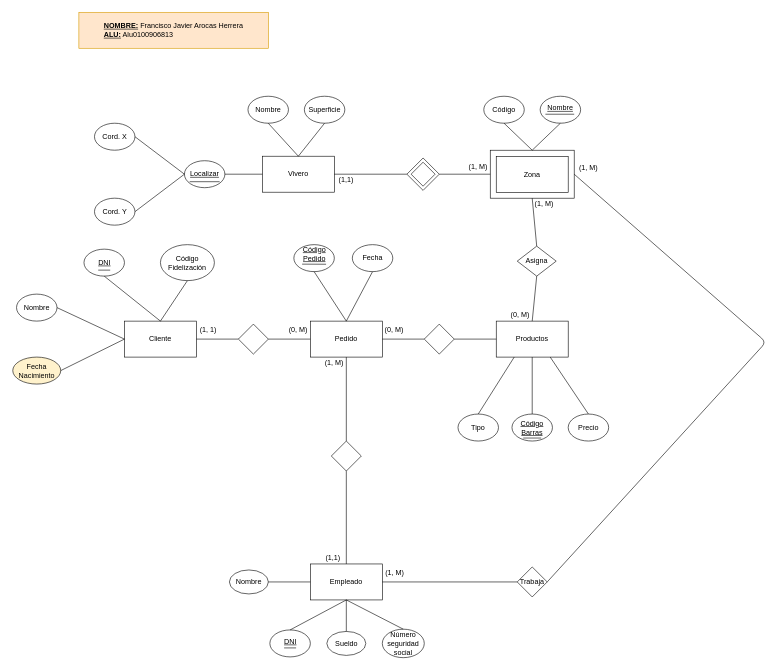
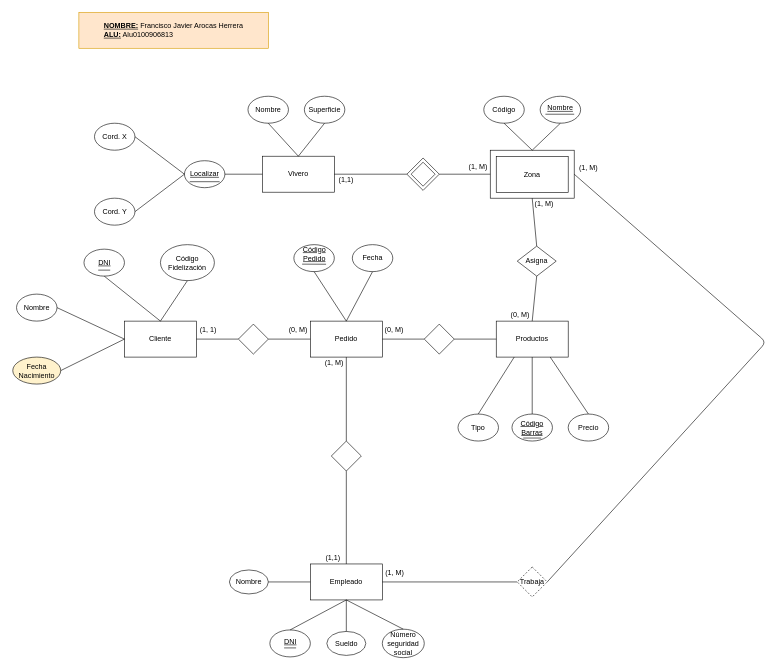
  <mxCell id="0" />
  <mxCell id="1" parent="0" />
  <mxCell id="2" value="Vivero" style="rounded=0;whiteSpace=wrap;html=1;" vertex="1" parent="1"><mxGeometry x="437" y="260" width="120" height="60" as="geometry" /></mxCell>
  <mxCell id="3" value="&lt;u&gt;Localizar&lt;/u&gt;" style="ellipse;whiteSpace=wrap;html=1;verticalAlign=middle;horizontal=1;spacingTop=0;labelBorderColor=none;" vertex="1" parent="1"><mxGeometry x="307" y="267.5" width="67.5" height="45" as="geometry" /></mxCell>
  <mxCell id="4" value="Cord. X" style="ellipse;whiteSpace=wrap;html=1;verticalAlign=middle;horizontal=1;spacingTop=0;" vertex="1" parent="1"><mxGeometry x="157" y="205" width="67.5" height="45" as="geometry" /></mxCell>
  <mxCell id="5" value="Cord. Y" style="ellipse;whiteSpace=wrap;html=1;verticalAlign=middle;horizontal=1;spacingTop=0;" vertex="1" parent="1"><mxGeometry x="157" y="330" width="67.5" height="45" as="geometry" /></mxCell>
  <mxCell id="6" value="" style="endArrow=none;html=1;exitX=1;exitY=0.5;exitDx=0;exitDy=0;entryX=0;entryY=0.5;entryDx=0;entryDy=0;" edge="1" parent="1" source="4" target="3"><mxGeometry width="50" height="50" relative="1" as="geometry"><mxPoint x="457" y="420" as="sourcePoint" /><mxPoint x="507" y="370" as="targetPoint" /></mxGeometry></mxCell>
  <mxCell id="7" value="" style="endArrow=none;html=1;exitX=1;exitY=0.5;exitDx=0;exitDy=0;" edge="1" parent="1" source="5"><mxGeometry width="50" height="50" relative="1" as="geometry"><mxPoint x="237" y="420" as="sourcePoint" /><mxPoint x="307" y="290" as="targetPoint" /></mxGeometry></mxCell>
  <mxCell id="8" value="" style="endArrow=none;html=1;entryX=0;entryY=0.5;entryDx=0;entryDy=0;exitX=1;exitY=0.5;exitDx=0;exitDy=0;" edge="1" parent="1" source="3" target="2"><mxGeometry width="50" height="50" relative="1" as="geometry"><mxPoint x="367" y="410" as="sourcePoint" /><mxPoint x="417" y="360" as="targetPoint" /></mxGeometry></mxCell>
  <mxCell id="9" value="" style="endArrow=none;html=1;" edge="1" parent="1"><mxGeometry width="50" height="50" relative="1" as="geometry"><mxPoint x="315.75" y="302.5" as="sourcePoint" /><mxPoint x="365.75" y="302.5" as="targetPoint" /></mxGeometry></mxCell>
  <mxCell id="10" value="(1,1)" style="text;html=1;strokeColor=none;fillColor=none;align=center;verticalAlign=middle;whiteSpace=wrap;rounded=0;" vertex="1" parent="1"><mxGeometry x="557" y="290" width="40" height="20" as="geometry" /></mxCell>
  <mxCell id="11" value="" style="rhombus;whiteSpace=wrap;html=1;" vertex="1" parent="1"><mxGeometry x="678" y="263" width="54" height="54" as="geometry" /></mxCell>
  <mxCell id="12" value="" style="rhombus;whiteSpace=wrap;html=1;" vertex="1" parent="1"><mxGeometry x="685" y="270" width="40" height="40" as="geometry" /></mxCell>
  <mxCell id="13" value="" style="endArrow=none;html=1;exitX=1;exitY=0.5;exitDx=0;exitDy=0;entryX=0;entryY=0.5;entryDx=0;entryDy=0;" edge="1" parent="1" source="2" target="11"><mxGeometry width="50" height="50" relative="1" as="geometry"><mxPoint x="587" y="320" as="sourcePoint" /><mxPoint x="637" y="270" as="targetPoint" /></mxGeometry></mxCell>
  <mxCell id="14" value="Nombre" style="ellipse;whiteSpace=wrap;html=1;verticalAlign=middle;horizontal=1;spacingTop=0;" vertex="1" parent="1"><mxGeometry x="413" y="160" width="67.5" height="45" as="geometry" /></mxCell>
  <mxCell id="15" value="Superficie" style="ellipse;whiteSpace=wrap;html=1;verticalAlign=middle;horizontal=1;spacingTop=0;" vertex="1" parent="1"><mxGeometry x="507" y="160" width="67.5" height="45" as="geometry" /></mxCell>
  <mxCell id="16" value="" style="endArrow=none;html=1;entryX=0.5;entryY=1;entryDx=0;entryDy=0;exitX=0.5;exitY=0;exitDx=0;exitDy=0;" edge="1" parent="1" source="2" target="14"><mxGeometry width="50" height="50" relative="1" as="geometry"><mxPoint x="347" y="270" as="sourcePoint" /><mxPoint x="397" y="220" as="targetPoint" /></mxGeometry></mxCell>
  <mxCell id="17" value="" style="endArrow=none;html=1;entryX=0.5;entryY=1;entryDx=0;entryDy=0;exitX=0.5;exitY=0;exitDx=0;exitDy=0;" edge="1" parent="1" source="2" target="15"><mxGeometry width="50" height="50" relative="1" as="geometry"><mxPoint x="537" y="270" as="sourcePoint" /><mxPoint x="587" y="220" as="targetPoint" /></mxGeometry></mxCell>
  <mxCell id="18" value="&lt;b&gt;&lt;u&gt;NOMBRE:&lt;/u&gt;&lt;/b&gt; Francisco Javier Arocas Herrera&lt;br&gt;&lt;div style=&quot;text-align: left&quot;&gt;&lt;b&gt;&lt;u&gt;ALU:&lt;/u&gt;&lt;/b&gt; Alu0100906813&lt;/div&gt;" style="rounded=0;whiteSpace=wrap;html=1;fillColor=#ffe6cc;strokeColor=#d79b00;" vertex="1" parent="1"><mxGeometry x="131" y="20" width="316" height="60" as="geometry" /></mxCell>
  <mxCell id="19" value="" style="rounded=0;whiteSpace=wrap;html=1;" vertex="1" parent="1"><mxGeometry x="817" y="250" width="140" height="80" as="geometry" /></mxCell>
  <mxCell id="20" value="Zona" style="rounded=0;whiteSpace=wrap;html=1;" vertex="1" parent="1"><mxGeometry x="827" y="260.5" width="120" height="60" as="geometry" /></mxCell>
  <mxCell id="21" value="" style="endArrow=none;html=1;exitX=1;exitY=0.5;exitDx=0;exitDy=0;entryX=0;entryY=0.5;entryDx=0;entryDy=0;" edge="1" parent="1" source="11" target="19"><mxGeometry width="50" height="50" relative="1" as="geometry"><mxPoint x="757" y="240" as="sourcePoint" /><mxPoint x="807" y="190" as="targetPoint" /></mxGeometry></mxCell>
  <mxCell id="22" value="Código" style="ellipse;whiteSpace=wrap;html=1;verticalAlign=middle;horizontal=1;spacingTop=0;" vertex="1" parent="1"><mxGeometry x="806.25" y="160" width="67.5" height="45" as="geometry" /></mxCell>
  <mxCell id="23" value="&lt;u&gt;Nombre&lt;/u&gt;" style="ellipse;whiteSpace=wrap;html=1;verticalAlign=middle;horizontal=1;spacingTop=-6;" vertex="1" parent="1"><mxGeometry x="900.25" y="160" width="67.5" height="45" as="geometry" /></mxCell>
  <mxCell id="24" value="" style="endArrow=none;html=1;" edge="1" parent="1"><mxGeometry width="50" height="50" relative="1" as="geometry"><mxPoint x="909" y="190" as="sourcePoint" /><mxPoint x="957" y="190" as="targetPoint" /></mxGeometry></mxCell>
  <mxCell id="25" value="" style="endArrow=none;html=1;exitX=0.5;exitY=1;exitDx=0;exitDy=0;entryX=0.5;entryY=0;entryDx=0;entryDy=0;" edge="1" parent="1" source="22" target="19"><mxGeometry width="50" height="50" relative="1" as="geometry"><mxPoint x="767" y="160" as="sourcePoint" /><mxPoint x="817" y="110" as="targetPoint" /></mxGeometry></mxCell>
  <mxCell id="26" value="" style="endArrow=none;html=1;entryX=0.5;entryY=1;entryDx=0;entryDy=0;exitX=0.5;exitY=0;exitDx=0;exitDy=0;" edge="1" parent="1" source="19" target="23"><mxGeometry width="50" height="50" relative="1" as="geometry"><mxPoint x="867" y="150" as="sourcePoint" /><mxPoint x="917" y="100" as="targetPoint" /></mxGeometry></mxCell>
  <mxCell id="27" value="(1, M)" style="text;html=1;strokeColor=none;fillColor=none;align=center;verticalAlign=middle;whiteSpace=wrap;rounded=0;" vertex="1" parent="1"><mxGeometry x="777" y="267.5" width="40" height="20" as="geometry" /></mxCell>
  <mxCell id="28" value="Productos" style="rounded=0;whiteSpace=wrap;html=1;" vertex="1" parent="1"><mxGeometry x="827" y="535" width="120" height="60" as="geometry" /></mxCell>
  <mxCell id="29" value="Asigna" style="rhombus;whiteSpace=wrap;html=1;" vertex="1" parent="1"><mxGeometry x="862" y="410" width="65" height="50" as="geometry" /></mxCell>
  <mxCell id="30" value="" style="endArrow=none;html=1;entryX=0.5;entryY=1;entryDx=0;entryDy=0;exitX=0.5;exitY=0;exitDx=0;exitDy=0;" edge="1" parent="1" source="29" target="19"><mxGeometry width="50" height="50" relative="1" as="geometry"><mxPoint x="747" y="450" as="sourcePoint" /><mxPoint x="797" y="400" as="targetPoint" /></mxGeometry></mxCell>
  <mxCell id="31" value="" style="endArrow=none;html=1;entryX=0.5;entryY=1;entryDx=0;entryDy=0;exitX=0.5;exitY=0;exitDx=0;exitDy=0;" edge="1" parent="1" source="28" target="29"><mxGeometry width="50" height="50" relative="1" as="geometry"><mxPoint x="627" y="540" as="sourcePoint" /><mxPoint x="677" y="490" as="targetPoint" /></mxGeometry></mxCell>
  <mxCell id="32" value="(1, M)" style="text;html=1;strokeColor=none;fillColor=none;align=center;verticalAlign=middle;whiteSpace=wrap;rounded=0;" vertex="1" parent="1"><mxGeometry x="887" y="330" width="40" height="20" as="geometry" /></mxCell>
  <mxCell id="33" value="(0, M)" style="text;html=1;strokeColor=none;fillColor=none;align=center;verticalAlign=middle;whiteSpace=wrap;rounded=0;" vertex="1" parent="1"><mxGeometry x="847" y="515" width="40" height="20" as="geometry" /></mxCell>
  <mxCell id="34" value="Tipo" style="ellipse;whiteSpace=wrap;html=1;verticalAlign=middle;horizontal=1;spacingTop=0;" vertex="1" parent="1"><mxGeometry x="763.25" y="690" width="67.5" height="45" as="geometry" /></mxCell>
  <mxCell id="35" value="&lt;u&gt;Código&lt;br&gt;Barras&lt;/u&gt;" style="ellipse;whiteSpace=wrap;html=1;verticalAlign=middle;horizontal=1;spacingTop=0;" vertex="1" parent="1"><mxGeometry x="853.25" y="690" width="67.5" height="45" as="geometry" /></mxCell>
  <mxCell id="36" value="Precio" style="ellipse;whiteSpace=wrap;html=1;verticalAlign=middle;horizontal=1;spacingTop=0;" vertex="1" parent="1"><mxGeometry x="947" y="690" width="67.5" height="45" as="geometry" /></mxCell>
  <mxCell id="37" value="" style="endArrow=none;html=1;" edge="1" parent="1"><mxGeometry width="50" height="50" relative="1" as="geometry"><mxPoint x="872" y="730" as="sourcePoint" /><mxPoint x="902" y="730" as="targetPoint" /></mxGeometry></mxCell>
  <mxCell id="38" value="" style="endArrow=none;html=1;entryX=0.5;entryY=1;entryDx=0;entryDy=0;exitX=0.5;exitY=0;exitDx=0;exitDy=0;" edge="1" parent="1" source="35" target="28"><mxGeometry width="50" height="50" relative="1" as="geometry"><mxPoint x="847" y="670" as="sourcePoint" /><mxPoint x="897" y="620" as="targetPoint" /></mxGeometry></mxCell>
  <mxCell id="39" value="" style="endArrow=none;html=1;entryX=0.25;entryY=1;entryDx=0;entryDy=0;exitX=0.5;exitY=0;exitDx=0;exitDy=0;" edge="1" parent="1" source="34" target="28"><mxGeometry width="50" height="50" relative="1" as="geometry"><mxPoint x="697" y="670" as="sourcePoint" /><mxPoint x="747" y="620" as="targetPoint" /></mxGeometry></mxCell>
  <mxCell id="40" value="" style="endArrow=none;html=1;entryX=0.75;entryY=1;entryDx=0;entryDy=0;exitX=0.5;exitY=0;exitDx=0;exitDy=0;" edge="1" parent="1" source="36" target="28"><mxGeometry width="50" height="50" relative="1" as="geometry"><mxPoint x="917" y="680" as="sourcePoint" /><mxPoint x="967" y="630" as="targetPoint" /></mxGeometry></mxCell>
  <mxCell id="41" value="Pedido" style="rounded=0;whiteSpace=wrap;html=1;" vertex="1" parent="1"><mxGeometry x="517" y="535" width="120" height="60" as="geometry" /></mxCell>
  <mxCell id="42" value="Cliente" style="rounded=0;whiteSpace=wrap;html=1;" vertex="1" parent="1"><mxGeometry x="207" y="535" width="120" height="60" as="geometry" /></mxCell>
  <mxCell id="43" value="" style="rhombus;whiteSpace=wrap;html=1;" vertex="1" parent="1"><mxGeometry x="707" y="540" width="50" height="50" as="geometry" /></mxCell>
  <mxCell id="44" value="" style="rhombus;whiteSpace=wrap;html=1;" vertex="1" parent="1"><mxGeometry x="397" y="540" width="50" height="50" as="geometry" /></mxCell>
  <mxCell id="45" value="" style="endArrow=none;html=1;entryX=0;entryY=0.5;entryDx=0;entryDy=0;exitX=1;exitY=0.5;exitDx=0;exitDy=0;" edge="1" parent="1" source="42" target="44"><mxGeometry width="50" height="50" relative="1" as="geometry"><mxPoint x="347" y="490" as="sourcePoint" /><mxPoint x="397" y="440" as="targetPoint" /></mxGeometry></mxCell>
  <mxCell id="46" value="" style="endArrow=none;html=1;entryX=0;entryY=0.5;entryDx=0;entryDy=0;exitX=1;exitY=0.5;exitDx=0;exitDy=0;" edge="1" parent="1" source="44" target="41"><mxGeometry width="50" height="50" relative="1" as="geometry"><mxPoint x="367" y="490" as="sourcePoint" /><mxPoint x="417" y="440" as="targetPoint" /></mxGeometry></mxCell>
  <mxCell id="47" value="" style="endArrow=none;html=1;exitX=1;exitY=0.5;exitDx=0;exitDy=0;entryX=0;entryY=0.5;entryDx=0;entryDy=0;" edge="1" parent="1" source="41" target="43"><mxGeometry width="50" height="50" relative="1" as="geometry"><mxPoint x="587" y="460" as="sourcePoint" /><mxPoint x="637" y="410" as="targetPoint" /></mxGeometry></mxCell>
  <mxCell id="48" value="" style="endArrow=none;html=1;entryX=0;entryY=0.5;entryDx=0;entryDy=0;exitX=1;exitY=0.5;exitDx=0;exitDy=0;" edge="1" parent="1" source="43" target="28"><mxGeometry width="50" height="50" relative="1" as="geometry"><mxPoint x="687" y="500" as="sourcePoint" /><mxPoint x="737" y="450" as="targetPoint" /></mxGeometry></mxCell>
  <mxCell id="49" value="Código&lt;br&gt;Fidelización" style="ellipse;whiteSpace=wrap;html=1;verticalAlign=middle;horizontal=1;spacingTop=0;" vertex="1" parent="1"><mxGeometry x="267" y="407.5" width="90" height="60" as="geometry" /></mxCell>
  <mxCell id="50" value="&lt;u&gt;DNI&lt;/u&gt;" style="ellipse;whiteSpace=wrap;html=1;verticalAlign=middle;horizontal=1;spacingTop=0;" vertex="1" parent="1"><mxGeometry x="139.5" y="415" width="67.5" height="45" as="geometry" /></mxCell>
  <mxCell id="51" value="Nombre" style="ellipse;whiteSpace=wrap;html=1;verticalAlign=middle;horizontal=1;spacingTop=0;" vertex="1" parent="1"><mxGeometry x="27" y="490" width="67.5" height="45" as="geometry" /></mxCell>
  <mxCell id="52" value="Fecha&lt;br&gt;Nacimiento" style="ellipse;whiteSpace=wrap;html=1;verticalAlign=middle;horizontal=1;spacingTop=0;fillColor=#fff2cc;" vertex="1" parent="1"><mxGeometry x="20.75" y="595" width="80" height="45" as="geometry" /></mxCell>
  <mxCell id="53" value="" style="endArrow=none;html=1;entryX=0.5;entryY=1;entryDx=0;entryDy=0;exitX=0.5;exitY=0;exitDx=0;exitDy=0;" edge="1" parent="1" source="42" target="49"><mxGeometry width="50" height="50" relative="1" as="geometry"><mxPoint x="177" y="530" as="sourcePoint" /><mxPoint x="227" y="480" as="targetPoint" /></mxGeometry></mxCell>
  <mxCell id="54" value="" style="endArrow=none;html=1;entryX=0.5;entryY=1;entryDx=0;entryDy=0;exitX=0.5;exitY=0;exitDx=0;exitDy=0;" edge="1" parent="1" source="42" target="50"><mxGeometry width="50" height="50" relative="1" as="geometry"><mxPoint x="137" y="570" as="sourcePoint" /><mxPoint x="187" y="520" as="targetPoint" /></mxGeometry></mxCell>
  <mxCell id="55" value="" style="endArrow=none;html=1;entryX=0;entryY=0.5;entryDx=0;entryDy=0;exitX=1;exitY=0.5;exitDx=0;exitDy=0;" edge="1" parent="1" source="51" target="42"><mxGeometry width="50" height="50" relative="1" as="geometry"><mxPoint x="97" y="600" as="sourcePoint" /><mxPoint x="147" y="550" as="targetPoint" /></mxGeometry></mxCell>
  <mxCell id="56" value="" style="endArrow=none;html=1;entryX=0;entryY=0.5;entryDx=0;entryDy=0;exitX=1;exitY=0.5;exitDx=0;exitDy=0;" edge="1" parent="1" source="52" target="42"><mxGeometry width="50" height="50" relative="1" as="geometry"><mxPoint x="137" y="670" as="sourcePoint" /><mxPoint x="187" y="620" as="targetPoint" /></mxGeometry></mxCell>
  <mxCell id="57" value="(1, 1)" style="text;html=1;strokeColor=none;fillColor=none;align=center;verticalAlign=middle;whiteSpace=wrap;rounded=0;" vertex="1" parent="1"><mxGeometry x="327" y="540" width="40" height="20" as="geometry" /></mxCell>
  <mxCell id="58" value="(0, M)" style="text;html=1;strokeColor=none;fillColor=none;align=center;verticalAlign=middle;whiteSpace=wrap;rounded=0;" vertex="1" parent="1"><mxGeometry x="477" y="540" width="40" height="20" as="geometry" /></mxCell>
  <mxCell id="59" value="(0, M)" style="text;html=1;strokeColor=none;fillColor=none;align=center;verticalAlign=middle;whiteSpace=wrap;rounded=0;" vertex="1" parent="1"><mxGeometry x="637" y="540" width="40" height="20" as="geometry" /></mxCell>
  <mxCell id="60" value="" style="endArrow=none;html=1;" edge="1" parent="1"><mxGeometry width="50" height="50" relative="1" as="geometry"><mxPoint x="163.25" y="450" as="sourcePoint" /><mxPoint x="183.25" y="450" as="targetPoint" /></mxGeometry></mxCell>
  <mxCell id="61" value="&lt;u&gt;Código Pedido&lt;/u&gt;" style="ellipse;whiteSpace=wrap;html=1;verticalAlign=middle;horizontal=1;spacingTop=-14;" vertex="1" parent="1"><mxGeometry x="489.5" y="407.5" width="67.5" height="45" as="geometry" /></mxCell>
  <mxCell id="62" value="Fecha" style="ellipse;whiteSpace=wrap;html=1;verticalAlign=middle;horizontal=1;spacingTop=0;" vertex="1" parent="1"><mxGeometry x="587" y="407.5" width="67.5" height="45" as="geometry" /></mxCell>
  <mxCell id="63" value="" style="endArrow=none;html=1;" edge="1" parent="1"><mxGeometry width="50" height="50" relative="1" as="geometry"><mxPoint x="503.25" y="440" as="sourcePoint" /><mxPoint x="543.25" y="440.16" as="targetPoint" /></mxGeometry></mxCell>
  <mxCell id="64" value="" style="endArrow=none;html=1;entryX=0.5;entryY=1;entryDx=0;entryDy=0;exitX=0.5;exitY=0;exitDx=0;exitDy=0;" edge="1" parent="1" source="41" target="61"><mxGeometry width="50" height="50" relative="1" as="geometry"><mxPoint x="517" y="520" as="sourcePoint" /><mxPoint x="567" y="470" as="targetPoint" /></mxGeometry></mxCell>
  <mxCell id="65" value="" style="endArrow=none;html=1;entryX=0.5;entryY=1;entryDx=0;entryDy=0;exitX=0.5;exitY=0;exitDx=0;exitDy=0;" edge="1" parent="1" source="41" target="62"><mxGeometry width="50" height="50" relative="1" as="geometry"><mxPoint x="407" y="520" as="sourcePoint" /><mxPoint x="457" y="470" as="targetPoint" /></mxGeometry></mxCell>
  <mxCell id="66" value="Empleado" style="rounded=0;whiteSpace=wrap;html=1;" vertex="1" parent="1"><mxGeometry x="517" y="940" width="120" height="60" as="geometry" /></mxCell>
  <mxCell id="67" value="" style="rhombus;whiteSpace=wrap;html=1;" vertex="1" parent="1"><mxGeometry x="552" y="735" width="50" height="50" as="geometry" /></mxCell>
  <mxCell id="68" value="" style="endArrow=none;html=1;entryX=0.5;entryY=1;entryDx=0;entryDy=0;exitX=0.5;exitY=0;exitDx=0;exitDy=0;" edge="1" parent="1" source="67" target="41"><mxGeometry width="50" height="50" relative="1" as="geometry"><mxPoint x="237" y="730" as="sourcePoint" /><mxPoint x="287" y="680" as="targetPoint" /></mxGeometry></mxCell>
  <mxCell id="69" value="" style="endArrow=none;html=1;entryX=0.5;entryY=1;entryDx=0;entryDy=0;exitX=0.5;exitY=0;exitDx=0;exitDy=0;" edge="1" parent="1" source="66" target="67"><mxGeometry width="50" height="50" relative="1" as="geometry"><mxPoint x="207" y="790" as="sourcePoint" /><mxPoint x="257" y="740" as="targetPoint" /></mxGeometry></mxCell>
  <mxCell id="70" value="(1, M)" style="text;html=1;strokeColor=none;fillColor=none;align=center;verticalAlign=middle;whiteSpace=wrap;rounded=0;" vertex="1" parent="1"><mxGeometry x="537" y="595" width="40" height="20" as="geometry" /></mxCell>
- <mxCell id="71" value="Trabaja" style="rhombus;whiteSpace=wrap;html=1;" vertex="1" parent="1"><mxGeometry x="862" y="945" width="50" height="50" as="geometry" /></mxCell>
+ <mxCell id="71" value="Trabaja" style="rhombus;whiteSpace=wrap;html=1;dashed=1;" vertex="1" parent="1"><mxGeometry x="862" y="945" width="50" height="50" as="geometry" /></mxCell>
  <mxCell id="72" value="" style="endArrow=none;html=1;entryX=0;entryY=0.5;entryDx=0;entryDy=0;exitX=1;exitY=0.5;exitDx=0;exitDy=0;" edge="1" parent="1" source="66" target="71"><mxGeometry width="50" height="50" relative="1" as="geometry"><mxPoint x="717" y="1010" as="sourcePoint" /><mxPoint x="767" y="960" as="targetPoint" /></mxGeometry></mxCell>
  <mxCell id="73" value="" style="endArrow=none;html=1;exitX=1;exitY=0.5;exitDx=0;exitDy=0;entryX=1;entryY=0.5;entryDx=0;entryDy=0;" edge="1" parent="1" source="71" target="19"><mxGeometry width="50" height="50" relative="1" as="geometry"><mxPoint x="1017" y="950" as="sourcePoint" /><mxPoint x="1227" y="970" as="targetPoint" /><Array as="points"><mxPoint x="1277" y="570" /></Array></mxGeometry></mxCell>
  <mxCell id="74" value="(1, M)" style="text;html=1;strokeColor=none;fillColor=none;align=center;verticalAlign=middle;whiteSpace=wrap;rounded=0;" vertex="1" parent="1"><mxGeometry x="961" y="270" width="40" height="20" as="geometry" /></mxCell>
  <mxCell id="75" value="(1, M)" style="text;html=1;strokeColor=none;fillColor=none;align=center;verticalAlign=middle;whiteSpace=wrap;rounded=0;" vertex="1" parent="1"><mxGeometry x="638" y="945" width="40" height="20" as="geometry" /></mxCell>
  <mxCell id="76" value="(1,1)" style="text;html=1;strokeColor=none;fillColor=none;align=center;verticalAlign=middle;whiteSpace=wrap;rounded=0;" vertex="1" parent="1"><mxGeometry x="535" y="920" width="40" height="20" as="geometry" /></mxCell>
  <mxCell id="77" value="&lt;u&gt;DNI&lt;/u&gt;" style="ellipse;whiteSpace=wrap;html=1;verticalAlign=middle;horizontal=1;spacingTop=-5;" vertex="1" parent="1"><mxGeometry x="449.5" y="1050" width="67.5" height="45" as="geometry" /></mxCell>
  <mxCell id="78" value="" style="endArrow=none;html=1;" edge="1" parent="1"><mxGeometry width="50" height="50" relative="1" as="geometry"><mxPoint x="473.25" y="1080" as="sourcePoint" /><mxPoint x="493.25" y="1080" as="targetPoint" /></mxGeometry></mxCell>
  <mxCell id="79" value="Sueldo" style="ellipse;whiteSpace=wrap;html=1;" vertex="1" parent="1"><mxGeometry x="544.5" y="1052.5" width="65" height="40" as="geometry" /></mxCell>
  <mxCell id="80" value="Número seguridad&lt;br&gt;social" style="ellipse;whiteSpace=wrap;html=1;" vertex="1" parent="1"><mxGeometry x="637" y="1048.75" width="70" height="47.5" as="geometry" /></mxCell>
  <mxCell id="81" value="Nombre" style="ellipse;whiteSpace=wrap;html=1;" vertex="1" parent="1"><mxGeometry x="382" y="950" width="65" height="40" as="geometry" /></mxCell>
  <mxCell id="82" value="" style="endArrow=none;html=1;entryX=0;entryY=0.5;entryDx=0;entryDy=0;exitX=1;exitY=0.5;exitDx=0;exitDy=0;" edge="1" parent="1" source="81" target="66"><mxGeometry width="50" height="50" relative="1" as="geometry"><mxPoint x="417" y="1050" as="sourcePoint" /><mxPoint x="467" y="1000" as="targetPoint" /></mxGeometry></mxCell>
  <mxCell id="83" value="" style="endArrow=none;html=1;entryX=0.5;entryY=1;entryDx=0;entryDy=0;exitX=0.5;exitY=0;exitDx=0;exitDy=0;" edge="1" parent="1" source="77" target="66"><mxGeometry width="50" height="50" relative="1" as="geometry"><mxPoint x="417" y="1050" as="sourcePoint" /><mxPoint x="467" y="1000" as="targetPoint" /></mxGeometry></mxCell>
  <mxCell id="84" value="" style="endArrow=none;html=1;entryX=0.5;entryY=1;entryDx=0;entryDy=0;exitX=0.5;exitY=0;exitDx=0;exitDy=0;" edge="1" parent="1" source="79" target="66"><mxGeometry width="50" height="50" relative="1" as="geometry"><mxPoint x="547" y="1070" as="sourcePoint" /><mxPoint x="597" y="1020" as="targetPoint" /></mxGeometry></mxCell>
  <mxCell id="85" value="" style="endArrow=none;html=1;entryX=0.5;entryY=0;entryDx=0;entryDy=0;exitX=0.5;exitY=1;exitDx=0;exitDy=0;" edge="1" parent="1" source="66" target="80"><mxGeometry width="50" height="50" relative="1" as="geometry"><mxPoint x="587" y="1060" as="sourcePoint" /><mxPoint x="637" y="1010" as="targetPoint" /></mxGeometry></mxCell>
